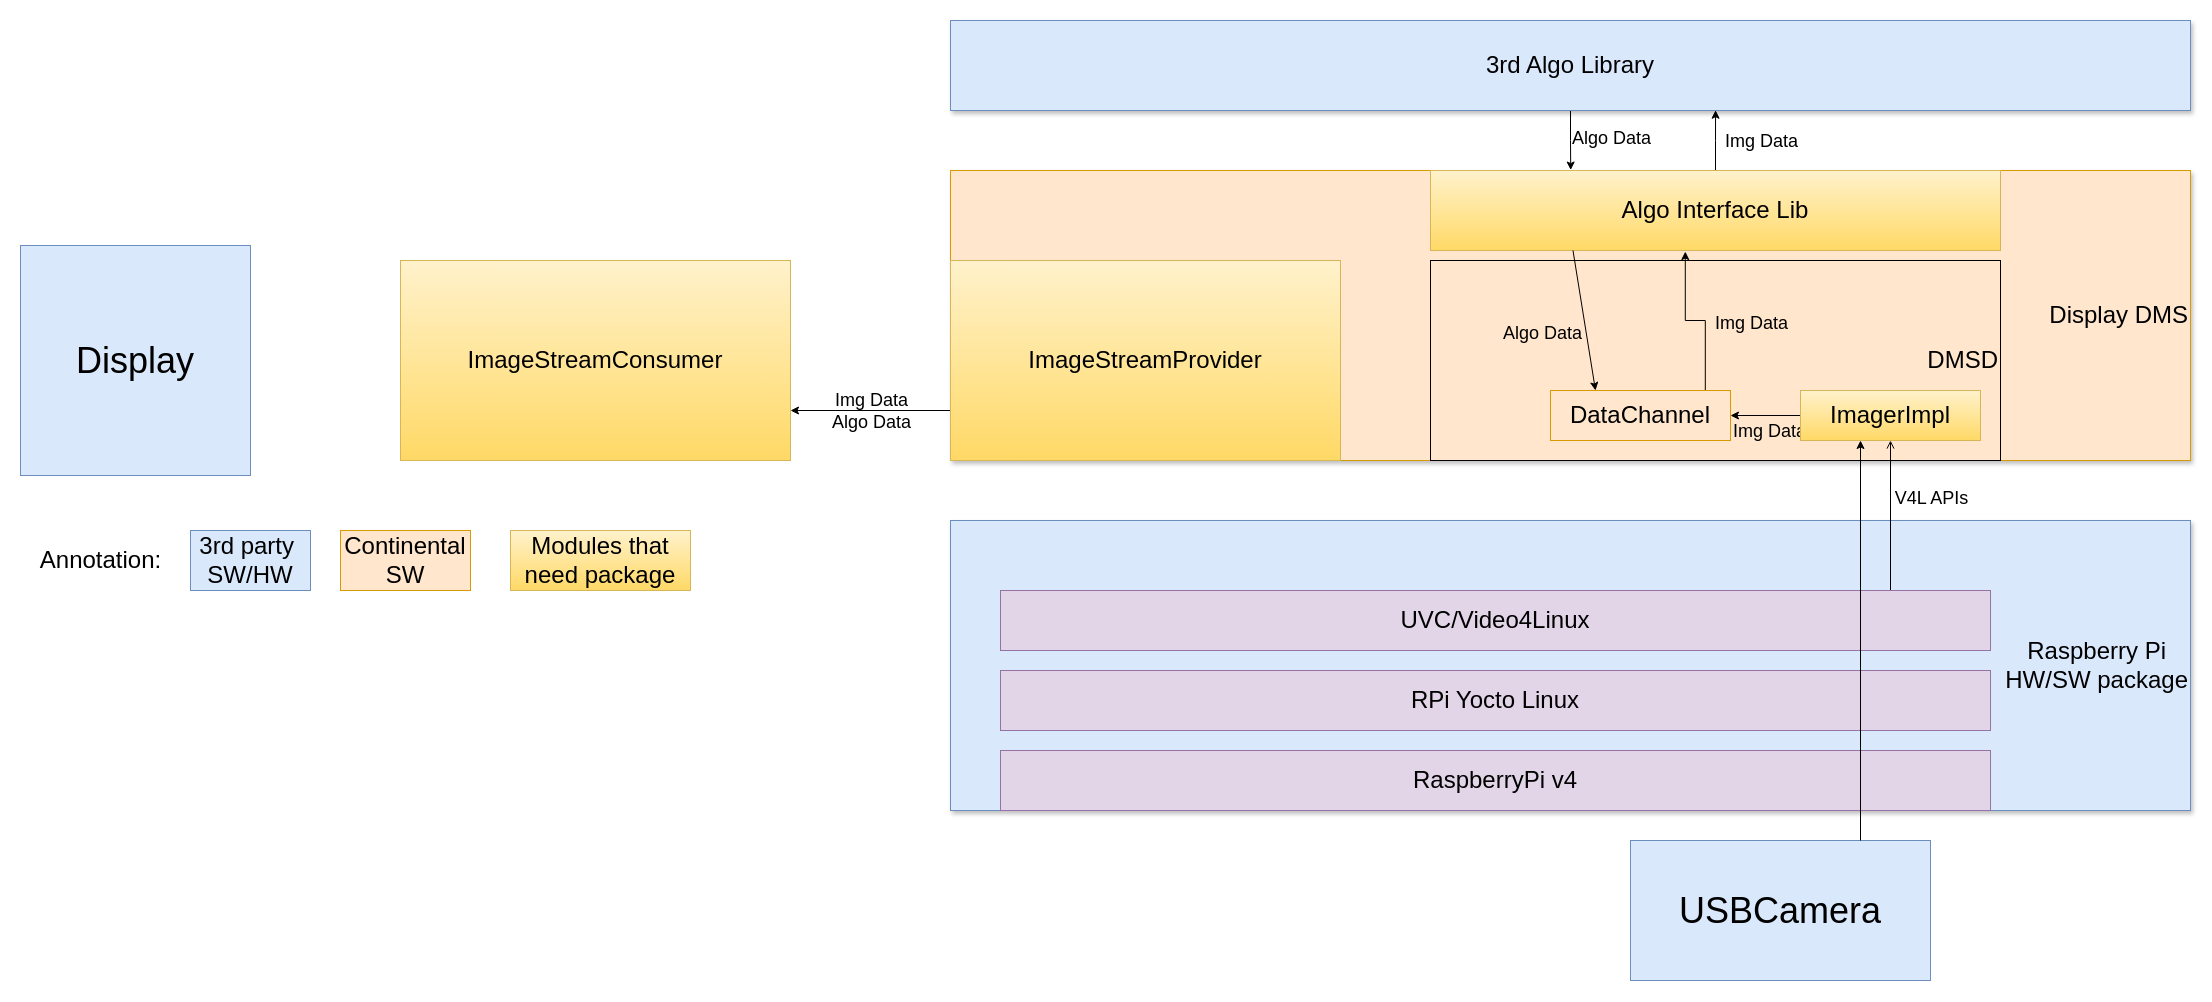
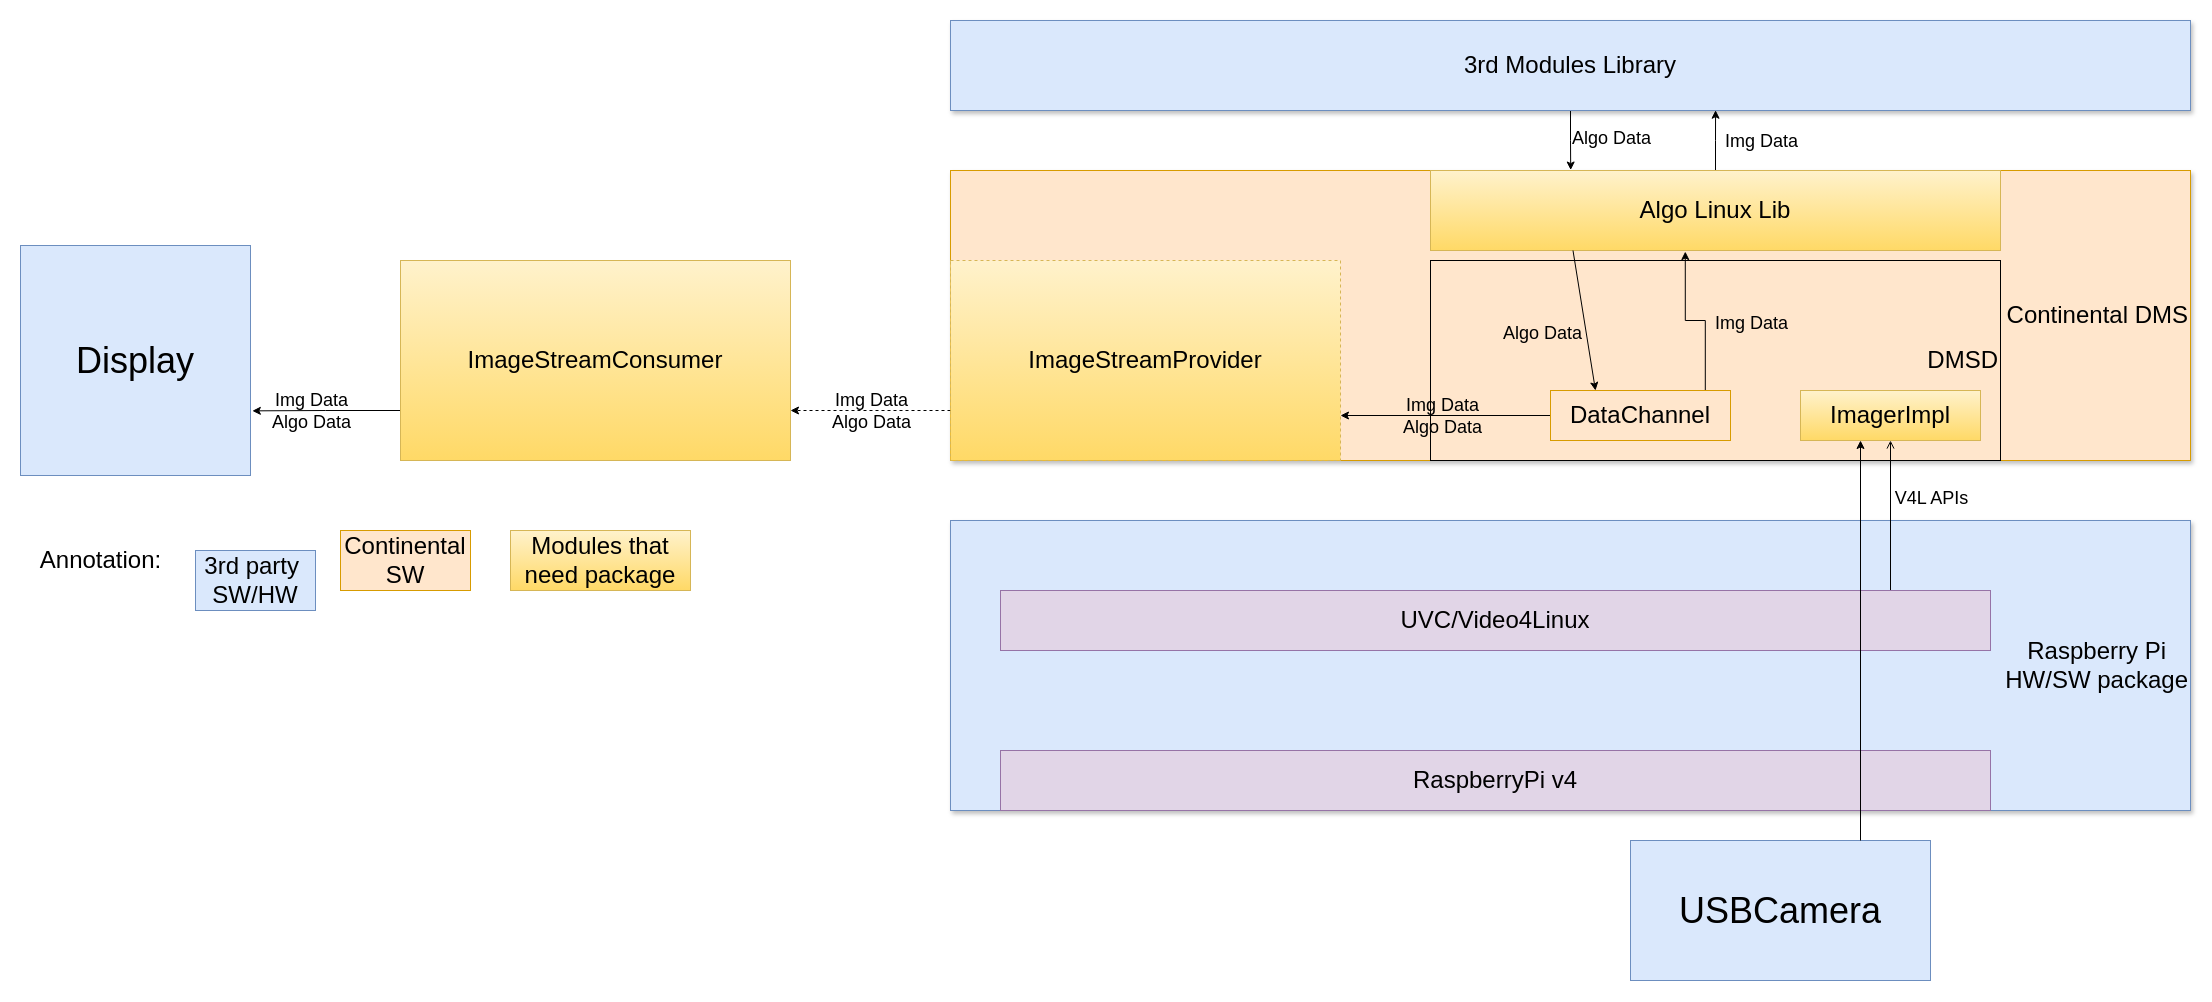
  <mxCell id="0" />
  <mxCell id="1" parent="0" />
- <mxCell id="2" value="&lt;font style=&quot;font-size: 24px;&quot;&gt;Display DMS&lt;/font&gt;" style="rounded=0;whiteSpace=wrap;html=1;fillColor=#ffe6cc;strokeColor=#d79b00;glass=0;shadow=1;align=right;" parent="1" vertex="1"><mxGeometry x="950" y="170" width="1240" height="290" as="geometry" /></mxCell>
+ <mxCell id="2" value="&lt;font style=&quot;font-size: 24px;&quot;&gt;Continental DMS&lt;/font&gt;" style="rounded=0;whiteSpace=wrap;html=1;fillColor=#ffe6cc;strokeColor=#d79b00;glass=0;shadow=1;align=right;" parent="1" vertex="1"><mxGeometry x="950" y="170" width="1240" height="290" as="geometry" /></mxCell>
  <mxCell id="3" value="&lt;div style=&quot;text-align: center;&quot;&gt;&lt;span style=&quot;font-size: 24px;&quot;&gt;Raspberry Pi&lt;/span&gt;&lt;/div&gt;&lt;div style=&quot;&quot;&gt;&lt;span style=&quot;font-size: 24px;&quot;&gt;HW/SW package&lt;/span&gt;&lt;/div&gt;" style="rounded=0;whiteSpace=wrap;html=1;fillColor=#dae8fc;strokeColor=#6c8ebf;glass=0;shadow=1;align=right;" parent="1" vertex="1"><mxGeometry x="950" y="520" width="1240" height="290" as="geometry" /></mxCell>
  <mxCell id="4" value="" style="edgeStyle=orthogonalEdgeStyle;rounded=0;orthogonalLoop=1;jettySize=auto;html=1;entryX=0.246;entryY=-0.006;entryDx=0;entryDy=0;entryPerimeter=0;" parent="1" source="6" target="15" edge="1"><mxGeometry relative="1" as="geometry" /></mxCell>
  <mxCell id="5" value="&lt;font style=&quot;font-size: 18px;&quot;&gt;Algo Data&lt;/font&gt;" style="edgeLabel;html=1;align=center;verticalAlign=middle;resizable=0;points=[];labelBackgroundColor=none;" parent="4" vertex="1" connectable="0"><mxGeometry x="-0.08" relative="1" as="geometry"><mxPoint x="40" as="offset" /></mxGeometry></mxCell>
- <mxCell id="6" value="&lt;font style=&quot;font-size: 24px;&quot;&gt;3rd Algo Library&lt;/font&gt;" style="rounded=0;whiteSpace=wrap;html=1;fillColor=#dae8fc;strokeColor=#6c8ebf;glass=0;shadow=1;" parent="1" vertex="1"><mxGeometry x="950" y="20" width="1240" height="90" as="geometry" /></mxCell>
+ <mxCell id="6" value="&lt;font style=&quot;font-size: 24px;&quot;&gt;3rd Modules Library&lt;/font&gt;" style="rounded=0;whiteSpace=wrap;html=1;fillColor=#dae8fc;strokeColor=#6c8ebf;glass=0;shadow=1;" parent="1" vertex="1"><mxGeometry x="950" y="20" width="1240" height="90" as="geometry" /></mxCell>
  <mxCell id="7" value="&lt;font style=&quot;font-size: 24px;&quot;&gt;RaspberryPi v4&lt;/font&gt;" style="rounded=0;whiteSpace=wrap;html=1;fillColor=#e1d5e7;strokeColor=#9673a6;" parent="1" vertex="1"><mxGeometry x="1000" y="750" width="990" height="60" as="geometry" /></mxCell>
- <mxCell id="8" value="&lt;span style=&quot;font-size: 24px;&quot;&gt;RPi Yocto Linux&lt;/span&gt;" style="rounded=0;whiteSpace=wrap;html=1;fillColor=#e1d5e7;strokeColor=#9673a6;" parent="1" vertex="1"><mxGeometry x="1000" y="670" width="990" height="60" as="geometry" /></mxCell>
  <mxCell id="9" style="edgeStyle=orthogonalEdgeStyle;rounded=0;orthogonalLoop=1;jettySize=auto;html=1;exitX=0.899;exitY=0.004;exitDx=0;exitDy=0;exitPerimeter=0;endArrow=open;" parent="1" source="11" target="21" edge="1"><mxGeometry relative="1" as="geometry" /></mxCell>
  <mxCell id="10" value="&lt;font style=&quot;font-size: 18px;&quot;&gt;V4L APIs&lt;/font&gt;" style="edgeLabel;html=1;align=center;verticalAlign=middle;resizable=0;points=[];labelBackgroundColor=none;" parent="9" vertex="1" connectable="0"><mxGeometry x="0.234" relative="1" as="geometry"><mxPoint x="40" as="offset" /></mxGeometry></mxCell>
  <mxCell id="11" value="&lt;span style=&quot;font-size: 24px;&quot;&gt;UVC/Video4Linux&lt;/span&gt;" style="rounded=0;whiteSpace=wrap;html=1;fillColor=#e1d5e7;strokeColor=#9673a6;" parent="1" vertex="1"><mxGeometry x="1000" y="590" width="990" height="60" as="geometry" /></mxCell>
  <mxCell id="12" value="&lt;font style=&quot;font-size: 24px;&quot;&gt;DMSD&lt;/font&gt;" style="rounded=0;whiteSpace=wrap;html=1;fillColor=none;align=right;" parent="1" vertex="1"><mxGeometry x="1430" y="260" width="570" height="200" as="geometry" /></mxCell>
  <mxCell id="13" value="" style="edgeStyle=orthogonalEdgeStyle;rounded=0;orthogonalLoop=1;jettySize=auto;html=1;entryX=0.617;entryY=0.997;entryDx=0;entryDy=0;entryPerimeter=0;" parent="1" source="15" target="6" edge="1"><mxGeometry relative="1" as="geometry" /></mxCell>
  <mxCell id="14" value="&lt;font style=&quot;font-size: 18px;&quot;&gt;Img Data&lt;/font&gt;" style="edgeLabel;html=1;align=center;verticalAlign=middle;resizable=0;points=[];labelBackgroundColor=none;" parent="13" vertex="1" connectable="0"><mxGeometry x="-0.152" y="-1" relative="1" as="geometry"><mxPoint x="44" y="-4" as="offset" /></mxGeometry></mxCell>
- <mxCell id="15" value="&lt;font style=&quot;font-size: 24px;&quot;&gt;Algo Interface Lib&lt;/font&gt;" style="rounded=0;whiteSpace=wrap;html=1;fillColor=#fff2cc;gradientColor=#ffd966;strokeColor=#d6b656;" parent="1" vertex="1"><mxGeometry x="1430" y="170" width="570" height="80" as="geometry" /></mxCell>
- <mxCell id="16" style="edgeStyle=orthogonalEdgeStyle;rounded=0;orthogonalLoop=1;jettySize=auto;html=1;exitX=0;exitY=0.75;exitDx=0;exitDy=0;entryX=1;entryY=0.75;entryDx=0;entryDy=0;" parent="1" source="18" target="33" edge="1"><mxGeometry relative="1" as="geometry" /></mxCell>
+ <mxCell id="15" value="&lt;font style=&quot;font-size: 24px;&quot;&gt;Algo Linux Lib&lt;/font&gt;" style="rounded=0;whiteSpace=wrap;html=1;fillColor=#fff2cc;gradientColor=#ffd966;strokeColor=#d6b656;" parent="1" vertex="1"><mxGeometry x="1430" y="170" width="570" height="80" as="geometry" /></mxCell>
+ <mxCell id="16" style="edgeStyle=orthogonalEdgeStyle;rounded=0;orthogonalLoop=1;jettySize=auto;html=1;exitX=0;exitY=0.75;exitDx=0;exitDy=0;entryX=1;entryY=0.75;entryDx=0;entryDy=0;dashed=1;" parent="1" source="18" target="33" edge="1"><mxGeometry relative="1" as="geometry" /></mxCell>
  <mxCell id="17" value="&lt;font style=&quot;font-size: 18px;&quot;&gt;Img Data&lt;br&gt;Algo Data&lt;/font&gt;" style="edgeLabel;html=1;align=center;verticalAlign=middle;resizable=0;points=[];labelBackgroundColor=none;" parent="16" vertex="1" connectable="0"><mxGeometry x="-0.285" y="5" relative="1" as="geometry"><mxPoint x="-23" y="-5" as="offset" /></mxGeometry></mxCell>
- <mxCell id="18" value="&lt;font style=&quot;font-size: 24px;&quot;&gt;ImageStreamProvider&lt;/font&gt;" style="rounded=0;whiteSpace=wrap;html=1;fillColor=#fff2cc;gradientColor=#ffd966;strokeColor=#d6b656;" parent="1" vertex="1"><mxGeometry x="950" y="260" width="390" height="200" as="geometry" /></mxCell>
- <mxCell id="19" value="" style="edgeStyle=orthogonalEdgeStyle;rounded=0;orthogonalLoop=1;jettySize=auto;html=1;" parent="1" source="21" target="27" edge="1"><mxGeometry relative="1" as="geometry" /></mxCell>
- <mxCell id="20" value="&lt;font style=&quot;font-size: 18px;&quot;&gt;Img Data&lt;/font&gt;" style="edgeLabel;html=1;align=center;verticalAlign=middle;resizable=0;points=[];labelBackgroundColor=none;" parent="19" vertex="1" connectable="0"><mxGeometry x="0.196" relative="1" as="geometry"><mxPoint x="10" y="15" as="offset" /></mxGeometry></mxCell>
+ <mxCell id="18" value="&lt;font style=&quot;font-size: 24px;&quot;&gt;ImageStreamProvider&lt;/font&gt;" style="rounded=0;whiteSpace=wrap;html=1;fillColor=#fff2cc;gradientColor=#ffd966;strokeColor=#d6b656;dashed=1;" parent="1" vertex="1"><mxGeometry x="950" y="260" width="390" height="200" as="geometry" /></mxCell>
  <mxCell id="21" value="&lt;font style=&quot;font-size: 24px;&quot;&gt;ImagerImpl&lt;/font&gt;" style="rounded=0;whiteSpace=wrap;html=1;fillColor=#fff2cc;gradientColor=#ffd966;strokeColor=#d6b656;" parent="1" vertex="1"><mxGeometry x="1800" y="390" width="180" height="50" as="geometry" /></mxCell>
  <mxCell id="22" value="&lt;font style=&quot;font-size: 36px;&quot;&gt;USBCamera&lt;/font&gt;" style="rounded=0;whiteSpace=wrap;html=1;fillColor=#dae8fc;strokeColor=#6c8ebf;" parent="1" vertex="1"><mxGeometry x="1630" y="840" width="300" height="140" as="geometry" /></mxCell>
  <mxCell id="23" style="edgeStyle=orthogonalEdgeStyle;rounded=0;orthogonalLoop=1;jettySize=auto;html=1;exitX=0.86;exitY=0.033;exitDx=0;exitDy=0;entryX=0.447;entryY=1.013;entryDx=0;entryDy=0;exitPerimeter=0;entryPerimeter=0;" parent="1" source="27" target="15" edge="1"><mxGeometry relative="1" as="geometry" /></mxCell>
  <mxCell id="24" value="&lt;font style=&quot;font-size: 18px;&quot;&gt;Img Data&lt;/font&gt;" style="edgeLabel;html=1;align=center;verticalAlign=middle;resizable=0;points=[];labelBackgroundColor=none;" parent="23" vertex="1" connectable="0"><mxGeometry x="-0.089" y="2" relative="1" as="geometry"><mxPoint x="47" as="offset" /></mxGeometry></mxCell>
+ <mxCell id="25" style="edgeStyle=orthogonalEdgeStyle;rounded=0;orthogonalLoop=1;jettySize=auto;html=1;exitX=0;exitY=0.5;exitDx=0;exitDy=0;entryX=1;entryY=0.775;entryDx=0;entryDy=0;entryPerimeter=0;" parent="1" source="27" target="18" edge="1"><mxGeometry relative="1" as="geometry" /></mxCell>
+ <mxCell id="26" value="&lt;font style=&quot;font-size: 18px;&quot;&gt;Img Data&lt;br&gt;Algo Data&lt;/font&gt;" style="edgeLabel;html=1;align=center;verticalAlign=middle;resizable=0;points=[];labelBackgroundColor=none;" parent="25" vertex="1" connectable="0"><mxGeometry x="-0.168" y="2" relative="1" as="geometry"><mxPoint x="-22" y="-2" as="offset" /></mxGeometry></mxCell>
  <mxCell id="27" value="&lt;font style=&quot;font-size: 24px;&quot;&gt;DataChannel&lt;/font&gt;" style="rounded=0;whiteSpace=wrap;html=1;fillColor=#ffe6cc;strokeColor=#d79b00;" parent="1" vertex="1"><mxGeometry x="1550" y="390" width="180" height="50" as="geometry" /></mxCell>
  <mxCell id="28" value="" style="endArrow=classic;html=1;rounded=0;" parent="1" edge="1"><mxGeometry width="50" height="50" relative="1" as="geometry"><mxPoint x="1860" y="840" as="sourcePoint" /><mxPoint x="1860" y="440" as="targetPoint" /></mxGeometry></mxCell>
  <mxCell id="29" value="" style="endArrow=classic;html=1;rounded=0;exitX=0.25;exitY=1;exitDx=0;exitDy=0;entryX=0.25;entryY=0;entryDx=0;entryDy=0;" parent="1" source="15" target="27" edge="1"><mxGeometry width="50" height="50" relative="1" as="geometry"><mxPoint x="1380" y="240" as="sourcePoint" /><mxPoint x="1430" y="190" as="targetPoint" /></mxGeometry></mxCell>
  <mxCell id="30" value="&lt;font style=&quot;font-size: 18px;&quot;&gt;Algo Data&lt;/font&gt;" style="edgeLabel;html=1;align=center;verticalAlign=middle;resizable=0;points=[];labelBackgroundColor=none;" parent="29" vertex="1" connectable="0"><mxGeometry x="0.164" y="-1" relative="1" as="geometry"><mxPoint x="-43" as="offset" /></mxGeometry></mxCell>
+ <mxCell id="31" style="edgeStyle=orthogonalEdgeStyle;rounded=0;orthogonalLoop=1;jettySize=auto;html=1;exitX=0;exitY=0.75;exitDx=0;exitDy=0;entryX=1.008;entryY=0.719;entryDx=0;entryDy=0;entryPerimeter=0;" parent="1" source="33" target="34" edge="1"><mxGeometry relative="1" as="geometry" /></mxCell>
+ <mxCell id="32" value="&lt;font style=&quot;font-size: 18px;&quot;&gt;Img Data&lt;br&gt;Algo Data&lt;/font&gt;" style="edgeLabel;html=1;align=center;verticalAlign=middle;resizable=0;points=[];labelBackgroundColor=none;" parent="31" vertex="1" connectable="0"><mxGeometry x="0.215" relative="1" as="geometry"><mxPoint as="offset" /></mxGeometry></mxCell>
  <mxCell id="33" value="&lt;font style=&quot;font-size: 24px;&quot;&gt;ImageStreamConsumer&lt;/font&gt;" style="rounded=0;whiteSpace=wrap;html=1;fillColor=#fff2cc;gradientColor=#ffd966;strokeColor=#d6b656;" parent="1" vertex="1"><mxGeometry x="400" y="260" width="390" height="200" as="geometry" /></mxCell>
  <mxCell id="34" value="&lt;font style=&quot;font-size: 36px;&quot;&gt;Display&lt;/font&gt;" style="rounded=0;whiteSpace=wrap;html=1;fillColor=#dae8fc;strokeColor=#6c8ebf;" parent="1" vertex="1"><mxGeometry x="20" y="245" width="230" height="230" as="geometry" /></mxCell>
- <mxCell id="35" value="&lt;font style=&quot;font-size: 24px;&quot;&gt;3rd party&amp;nbsp; SW/HW&lt;/font&gt;" style="rounded=0;whiteSpace=wrap;html=1;fillColor=#dae8fc;strokeColor=#6c8ebf;" parent="1" vertex="1"><mxGeometry x="190" y="530" width="120" height="60" as="geometry" /></mxCell>
+ <mxCell id="35" value="&lt;font style=&quot;font-size: 24px;&quot;&gt;3rd party&amp;nbsp; SW/HW&lt;/font&gt;" style="rounded=0;whiteSpace=wrap;html=1;fillColor=#dae8fc;strokeColor=#6c8ebf;" parent="1" vertex="1"><mxGeometry x="195" y="550" width="120" height="60" as="geometry" /></mxCell>
  <mxCell id="36" value="&lt;font style=&quot;font-size: 24px;&quot;&gt;Annotation:&lt;/font&gt;" style="text;html=1;align=center;verticalAlign=middle;resizable=0;points=[];autosize=1;strokeColor=none;fillColor=none;" parent="1" vertex="1"><mxGeometry x="30" y="540" width="140" height="40" as="geometry" /></mxCell>
  <mxCell id="37" value="&lt;font style=&quot;font-size: 24px;&quot;&gt;Continental SW&lt;/font&gt;" style="rounded=0;whiteSpace=wrap;html=1;fillColor=#ffe6cc;strokeColor=#d79b00;" parent="1" vertex="1"><mxGeometry x="340" y="530" width="130" height="60" as="geometry" /></mxCell>
  <mxCell id="38" value="&lt;font style=&quot;font-size: 24px;&quot;&gt;Modules that need package&lt;/font&gt;" style="rounded=0;whiteSpace=wrap;html=1;fillColor=#fff2cc;gradientColor=#ffd966;strokeColor=#d6b656;" parent="1" vertex="1"><mxGeometry x="510" y="530" width="180" height="60" as="geometry" /></mxCell>
